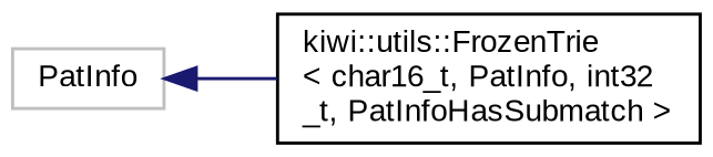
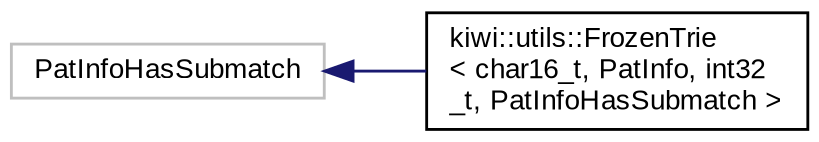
  digraph {
    rankdir=LR
    fontname="Liberation Sans"
    node [fillcolor=white fontname="Liberation Sans" fontsize=10 shape=record style=filled]
-   n1 [color=grey75 height=0.2 label=PatInfo width=0.4]
+   n1 [color=grey75 height=0.2 label=PatInfoHasSubmatch width=0.4]
    n2 [color=black height=0.2 label="kiwi::utils::FrozenTrie\l\< char16_t, PatInfo, int32\l_t, PatInfoHasSubmatch \>" width=0.4]
    n1 -> n2 [color=midnightblue dir=back fontname="Liberation Sans" fontsize=10 labelfontname=Helvetica labelfontsize=10 style=solid]
  }
